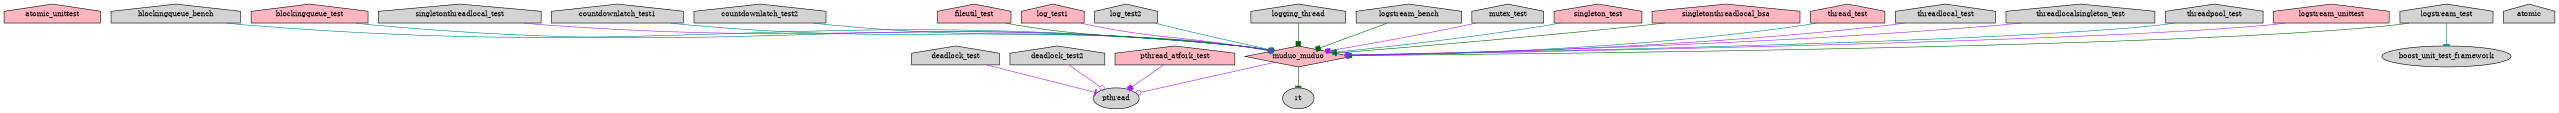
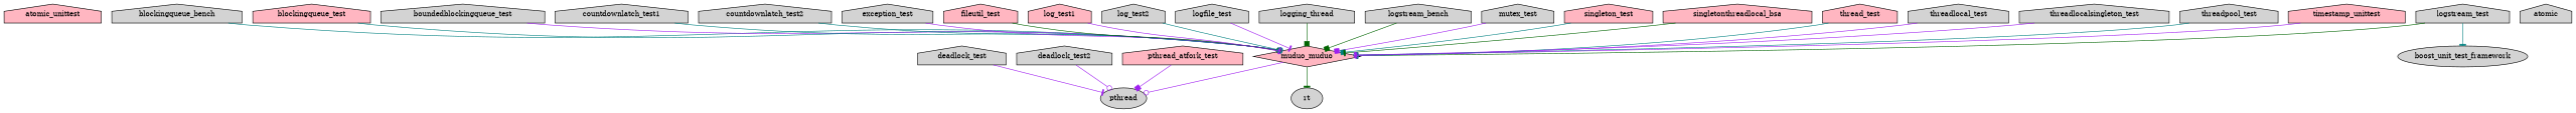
  digraph {
    node [fillcolor=lightgrey fontsize=12 shape=house style=filled]
    edge [arrowhead=tee color=purple]
    n1 [fillcolor=lightpink label=atomic_unittest]
    n2 [label=blockingqueue_bench]
    n3 [fillcolor=lightpink label=muduo_muduo shape=diamond]
    n4 [label=pthread shape=ellipse]
    n5 [label=rt shape=ellipse]
    n6 [fillcolor=lightpink label=blockingqueue_test]
-   n7 [label=singletonthreadlocal_test]
+   n7 [label=boundedblockingqueue_test]
    n8 [label=atomic]
    n9 [label=countdownlatch_test1]
    n10 [label=countdownlatch_test2]
    n11 [label=deadlock_test]
    n12 [label=deadlock_test2]
+   n13 [label=exception_test]
    n14 [fillcolor=lightpink label=fileutil_test]
    n15 [fillcolor=lightpink label=log_test1]
    n16 [label=log_test2]
+   n17 [label=logfile_test]
    n18 [label=logging_thread]
    n19 [label=logstream_bench]
    n20 [label=logstream_test]
    n21 [label=boost_unit_test_framework shape=ellipse]
    n22 [label=mutex_test]
    n23 [fillcolor=lightpink label=pthread_atfork_test]
    n24 [fillcolor=lightpink label=singleton_test]
    n25 [fillcolor=lightpink label=singletonthreadlocal_bsa]
    n26 [fillcolor=lightpink label=thread_test]
    n27 [label=threadlocal_test]
    n28 [label=threadlocalsingleton_test]
    n29 [label=threadpool_test]
-   n30 [fillcolor=lightpink label=logstream_unittest]
+   n30 [fillcolor=lightpink label=timestamp_unittest]
    n2 -> n3 [arrowhead=box color=teal]
    n3 -> n4 [arrowhead=odot]
    n3 -> n5 [color=darkgreen]
    n6 -> n3 [arrowhead=odot color=teal]
    n7 -> n3 [arrowhead=odot]
    n9 -> n3 [color=teal]
    n10 -> n3 [arrowhead=odot color=teal]
    n11 -> n4
    n12 -> n4 [arrowhead=odot]
+   n13 -> n3
    n14 -> n3 [arrowhead=odot color=darkgreen]
    n15 -> n3
    n16 -> n3 [arrowhead=odot color=teal]
+   n17 -> n3
    n18 -> n3 [arrowhead=box color=darkgreen]
    n19 -> n3 [arrowhead=box color=darkgreen]
-   n20 -> n3 [arrowhead=box color=darkgreen]
+   n20 -> n3 [color=darkgreen]
    n20 -> n21 [color=teal]
    n22 -> n3 [arrowhead=box]
    n23 -> n4 [arrowhead=box]
    n24 -> n3 [arrowhead=box color=teal]
    n25 -> n3 [color=darkgreen]
    n26 -> n3 [color=teal]
    n27 -> n3
    n28 -> n3 [arrowhead=odot]
    n29 -> n3 [arrowhead=odot color=teal]
    n30 -> n3
  }
